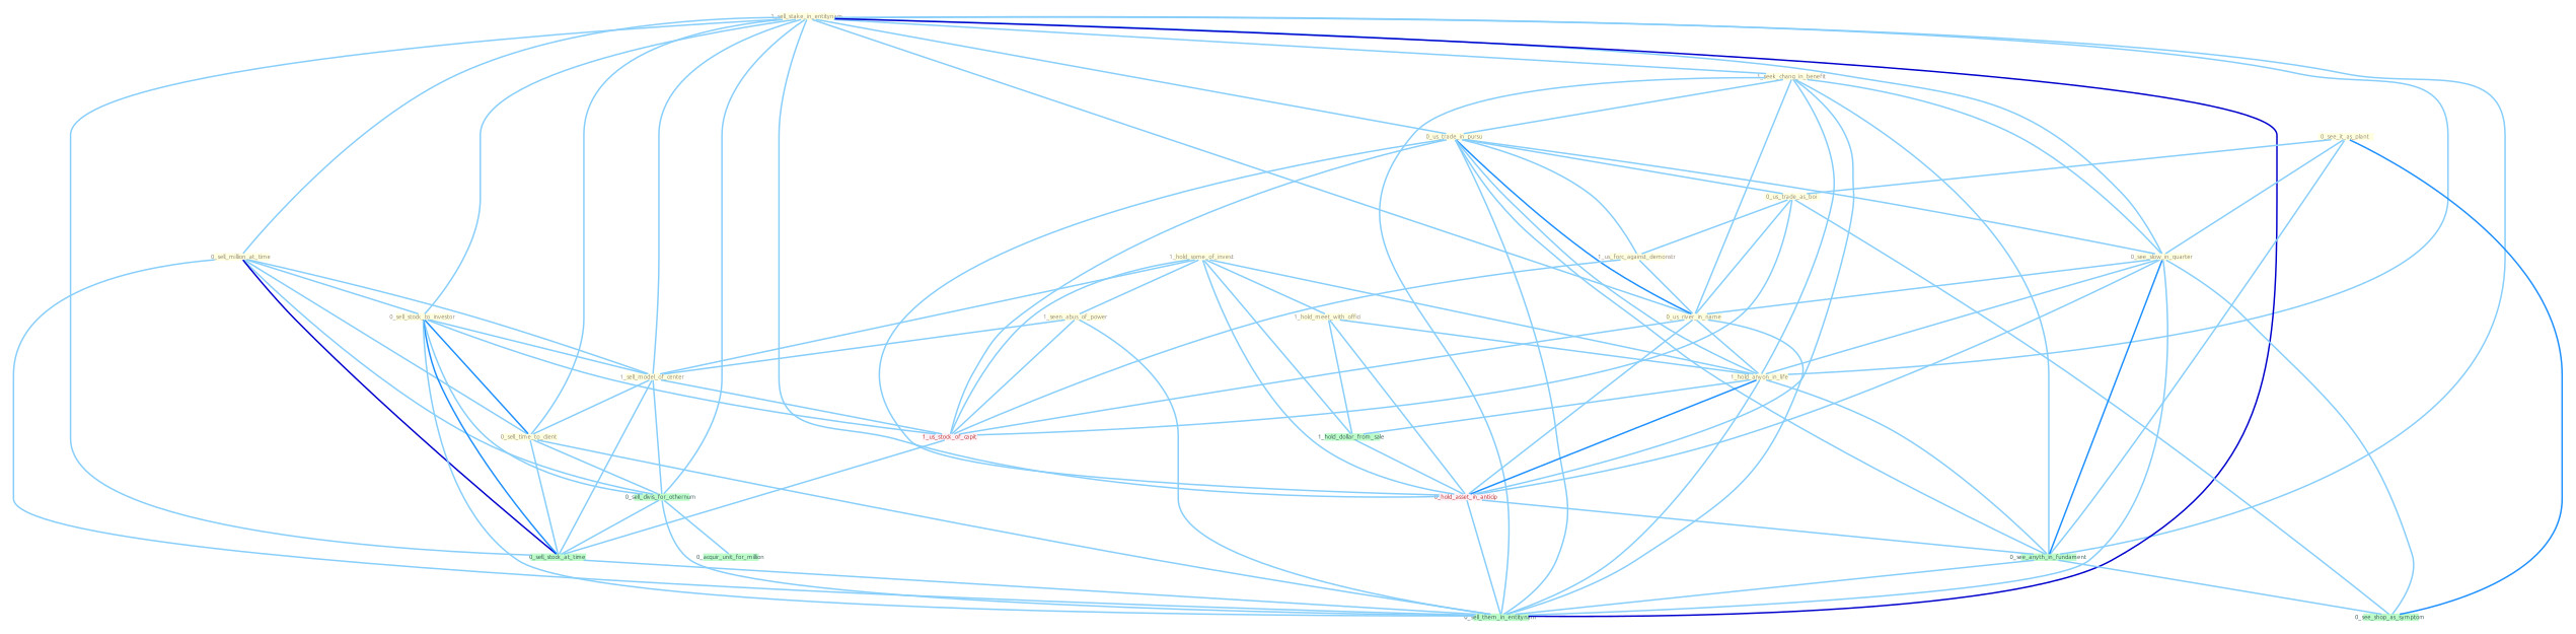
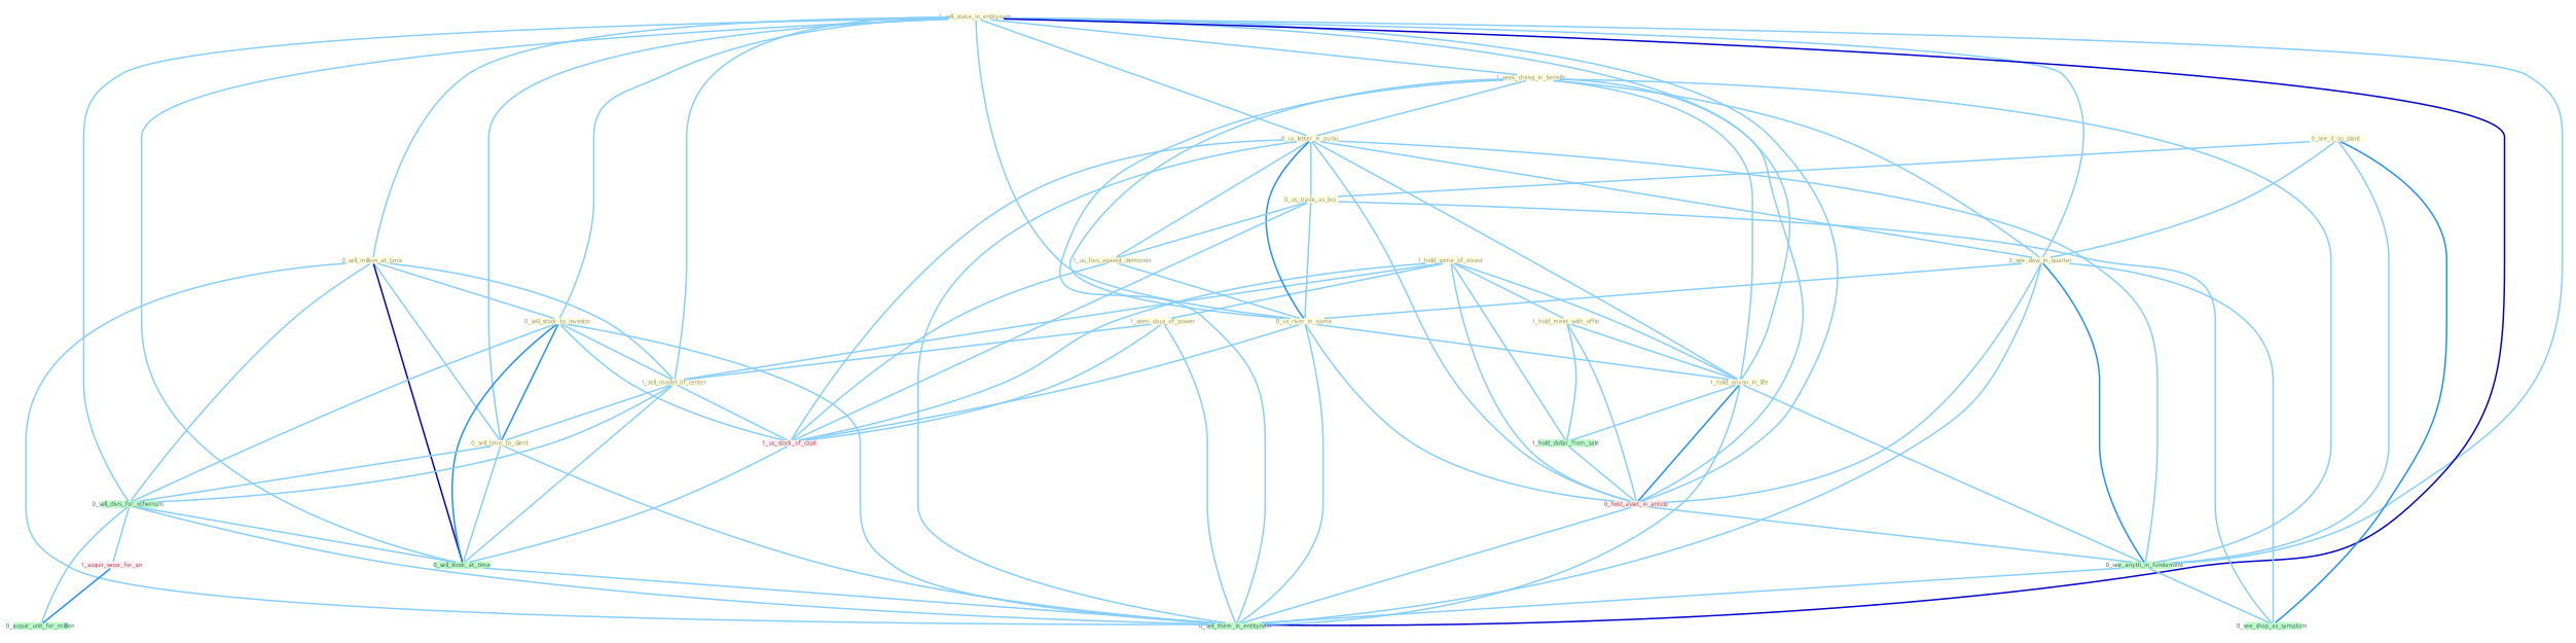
  graph {
    fontname=Ubuntu
    node [color="#ffffe0" fixedsize=true fontcolor="#8b7d6b" fontname=Ubuntu fontsize=4 shape=polygon style=filled]
    edge [color="#87cefa" fontname=Ubuntu w=1]
    "1_sell_stake_in_entitynam " [height=.06 width=.5]
    "1_seek_chang_in_benefit " [height=.06 width=.5]
    "1_hold_some_of_invest " [height=.06 width=.5]
    "0_see_it_as_plant " [height=.06 width=.5]
-   "0_us_letter_in_pursu " [height=.06 width=.5 label="0_us_trade_in_pursu"]
+   "0_us_letter_in_pursu " [height=.06 width=.5]
    "0_sell_million_at_time " [height=.06 width=.5]
    "0_us_trade_as_boi " [height=.06 width=.5]
    "1_us_forc_against_demonstr " [height=.06 width=.5]
    "1_hold_meet_with_offici " [height=.06 width=.5]
    "0_see_slow_in_quarter " [height=.06 width=.5]
    "0_sell_stock_to_investor " [height=.06 width=.5]
    "0_us_river_in_name " [height=.06 width=.5]
    "1_seen_abus_of_power " [height=.06 width=.5]
    "1_hold_anyon_in_life " [height=.06 width=.5]
    "1_sell_model_of_center " [height=.06 width=.5]
    "0_sell_time_to_client " [height=.06 width=.5]
+   "1_acquir_secur_for_an " [color="#fff0f5" fontcolor="#b22222" height=.06 width=.5]
    "1_us_stock_of_capit " [color="#fff0f5" fontcolor="#b22222" height=.06 width=.5]
    "0_hold_asset_in_anticip " [color="#fff0f5" fontcolor="#b22222" height=.06 width=.5]
    "0_sell_divis_for_othernum " [color="#BDFCC9" fontcolor="#2f4f4f" height=.06 width=.5]
    "0_sell_stock_at_time " [color="#BDFCC9" fontcolor="#2f4f4f" height=.06 width=.5]
    "0_see_anyth_in_fundament " [color="#BDFCC9" fontcolor="#2f4f4f" height=.06 width=.5]
    "0_sell_them_in_entitynam " [color="#BDFCC9" fontcolor="#2f4f4f" height=.06 width=.5]
    "1_hold_dollar_from_sale " [color="#BDFCC9" fontcolor="#2f4f4f" height=.06 width=.5]
    "0_see_shop_as_symptom " [color="#BDFCC9" fontcolor="#2f4f4f" height=.06 width=.5]
    "0_acquir_unit_for_million " [color="#BDFCC9" fontcolor="#2f4f4f" height=.06 width=.5]
    subgraph sub_1 {
      "1_sell_stake_in_entitynam "
      "1_seek_chang_in_benefit "
      "1_hold_some_of_invest "
      "0_see_it_as_plant "
      "0_us_letter_in_pursu "
      "0_sell_million_at_time "
      "0_us_trade_as_boi "
      "1_us_forc_against_demonstr "
      "1_hold_meet_with_offici "
      "0_see_slow_in_quarter "
      "0_sell_stock_to_investor "
      "0_us_river_in_name "
      "1_seen_abus_of_power "
      "1_hold_anyon_in_life "
      "1_sell_model_of_center "
      "0_sell_time_to_client "
    }
    subgraph sub_2 {
+     "1_acquir_secur_for_an "
      "1_us_stock_of_capit "
      "0_hold_asset_in_anticip "
    }
    "1_sell_stake_in_entitynam " -- "1_seek_chang_in_benefit "
    "1_sell_stake_in_entitynam " -- "0_us_letter_in_pursu "
    "1_sell_stake_in_entitynam " -- "0_sell_million_at_time "
    "1_sell_stake_in_entitynam " -- "0_see_slow_in_quarter "
    "1_sell_stake_in_entitynam " -- "0_sell_stock_to_investor "
    "1_sell_stake_in_entitynam " -- "0_us_river_in_name "
    "1_sell_stake_in_entitynam " -- "1_hold_anyon_in_life "
    "1_sell_stake_in_entitynam " -- "1_sell_model_of_center "
    "1_sell_stake_in_entitynam " -- "0_sell_time_to_client "
    "1_sell_stake_in_entitynam " -- "0_hold_asset_in_anticip "
    "1_sell_stake_in_entitynam " -- "0_sell_divis_for_othernum "
    "1_sell_stake_in_entitynam " -- "0_sell_stock_at_time "
    "1_sell_stake_in_entitynam " -- "0_see_anyth_in_fundament "
    "1_sell_stake_in_entitynam " -- "0_sell_them_in_entitynam " [color="#0000cd" w=3]
    "1_seek_chang_in_benefit " -- "0_us_letter_in_pursu "
    "1_seek_chang_in_benefit " -- "0_see_slow_in_quarter "
    "1_seek_chang_in_benefit " -- "0_us_river_in_name "
    "1_seek_chang_in_benefit " -- "1_hold_anyon_in_life "
    "1_seek_chang_in_benefit " -- "0_hold_asset_in_anticip "
    "1_seek_chang_in_benefit " -- "0_see_anyth_in_fundament "
    "1_seek_chang_in_benefit " -- "0_sell_them_in_entitynam "
    "1_hold_some_of_invest " -- "1_hold_meet_with_offici "
    "1_hold_some_of_invest " -- "1_seen_abus_of_power "
    "1_hold_some_of_invest " -- "1_hold_anyon_in_life "
    "1_hold_some_of_invest " -- "1_sell_model_of_center "
    "1_hold_some_of_invest " -- "1_us_stock_of_capit "
    "1_hold_some_of_invest " -- "0_hold_asset_in_anticip "
    "1_hold_some_of_invest " -- "1_hold_dollar_from_sale "
    "0_see_it_as_plant " -- "0_us_trade_as_boi "
    "0_see_it_as_plant " -- "0_see_slow_in_quarter "
    "0_see_it_as_plant " -- "0_see_anyth_in_fundament "
    "0_see_it_as_plant " -- "0_see_shop_as_symptom " [color="#1e90ff" w=2]
    "0_us_letter_in_pursu " -- "0_us_trade_as_boi "
    "0_us_letter_in_pursu " -- "1_us_forc_against_demonstr "
    "0_us_letter_in_pursu " -- "0_see_slow_in_quarter "
    "0_us_letter_in_pursu " -- "0_us_river_in_name " [color="#1e90ff" w=2]
    "0_us_letter_in_pursu " -- "1_hold_anyon_in_life "
    "0_us_letter_in_pursu " -- "1_us_stock_of_capit "
    "0_us_letter_in_pursu " -- "0_hold_asset_in_anticip "
    "0_us_letter_in_pursu " -- "0_see_anyth_in_fundament "
    "0_us_letter_in_pursu " -- "0_sell_them_in_entitynam "
    "0_sell_million_at_time " -- "0_sell_stock_to_investor "
    "0_sell_million_at_time " -- "1_sell_model_of_center "
    "0_sell_million_at_time " -- "0_sell_time_to_client "
    "0_sell_million_at_time " -- "0_sell_divis_for_othernum "
    "0_sell_million_at_time " -- "0_sell_stock_at_time " [color="#0000cd" w=3]
    "0_sell_million_at_time " -- "0_sell_them_in_entitynam "
    "0_us_trade_as_boi " -- "1_us_forc_against_demonstr "
    "0_us_trade_as_boi " -- "0_us_river_in_name "
    "0_us_trade_as_boi " -- "1_us_stock_of_capit "
    "0_us_trade_as_boi " -- "0_see_shop_as_symptom "
    "1_us_forc_against_demonstr " -- "0_us_river_in_name "
    "1_us_forc_against_demonstr " -- "1_us_stock_of_capit "
    "1_hold_meet_with_offici " -- "1_hold_anyon_in_life "
    "1_hold_meet_with_offici " -- "0_hold_asset_in_anticip "
    "1_hold_meet_with_offici " -- "1_hold_dollar_from_sale "
    "0_see_slow_in_quarter " -- "0_us_river_in_name "
-   "0_see_slow_in_quarter " -- "1_hold_anyon_in_life "
    "0_see_slow_in_quarter " -- "0_hold_asset_in_anticip "
    "0_see_slow_in_quarter " -- "0_see_anyth_in_fundament " [color="#1e90ff" w=2]
    "0_see_slow_in_quarter " -- "0_sell_them_in_entitynam "
    "0_see_slow_in_quarter " -- "0_see_shop_as_symptom "
    "0_sell_stock_to_investor " -- "1_sell_model_of_center "
    "0_sell_stock_to_investor " -- "0_sell_time_to_client " [color="#1e90ff" w=2]
    "0_sell_stock_to_investor " -- "1_us_stock_of_capit "
    "0_sell_stock_to_investor " -- "0_sell_divis_for_othernum "
    "0_sell_stock_to_investor " -- "0_sell_stock_at_time " [color="#1e90ff" w=2]
    "0_sell_stock_to_investor " -- "0_sell_them_in_entitynam "
    "0_us_river_in_name " -- "1_hold_anyon_in_life "
    "0_us_river_in_name " -- "1_us_stock_of_capit "
    "0_us_river_in_name " -- "0_hold_asset_in_anticip "
    "0_us_river_in_name " -- "0_sell_them_in_entitynam "
    "1_seen_abus_of_power " -- "1_sell_model_of_center "
    "1_seen_abus_of_power " -- "1_us_stock_of_capit "
    "1_seen_abus_of_power " -- "0_sell_them_in_entitynam "
    "1_hold_anyon_in_life " -- "0_hold_asset_in_anticip " [color="#1e90ff" w=2]
    "1_hold_anyon_in_life " -- "0_see_anyth_in_fundament "
    "1_hold_anyon_in_life " -- "0_sell_them_in_entitynam "
    "1_hold_anyon_in_life " -- "1_hold_dollar_from_sale "
    "1_sell_model_of_center " -- "0_sell_time_to_client "
    "1_sell_model_of_center " -- "1_us_stock_of_capit "
    "1_sell_model_of_center " -- "0_sell_divis_for_othernum "
    "1_sell_model_of_center " -- "0_sell_stock_at_time "
    "0_sell_time_to_client " -- "0_sell_divis_for_othernum "
    "0_sell_time_to_client " -- "0_sell_stock_at_time "
    "0_sell_time_to_client " -- "0_sell_them_in_entitynam "
+   "1_acquir_secur_for_an " -- "0_acquir_unit_for_million " [color="#1e90ff" w=2]
    "1_us_stock_of_capit " -- "0_sell_stock_at_time "
    "0_hold_asset_in_anticip " -- "0_see_anyth_in_fundament "
    "0_hold_asset_in_anticip " -- "0_sell_them_in_entitynam "
+   "0_sell_divis_for_othernum " -- "1_acquir_secur_for_an "
    "0_sell_divis_for_othernum " -- "0_sell_stock_at_time "
    "0_sell_divis_for_othernum " -- "0_sell_them_in_entitynam "
    "0_sell_divis_for_othernum " -- "0_acquir_unit_for_million "
    "0_sell_stock_at_time " -- "0_sell_them_in_entitynam "
    "0_see_anyth_in_fundament " -- "0_sell_them_in_entitynam "
    "0_see_anyth_in_fundament " -- "0_see_shop_as_symptom "
    "1_hold_dollar_from_sale " -- "0_hold_asset_in_anticip "
  }
